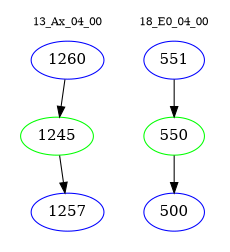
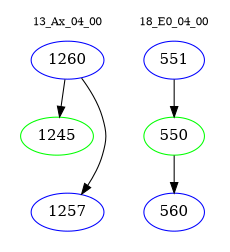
  digraph {
    node [color=blue]
    edge [color=black]
    n1 [label=1260]
    n2 [color=green label=1245]
    n3 [label=1257]
    n4 [label=551]
    n5 [color=green label=550]
-   n6 [label=500]
+   n6 [label=560]
    subgraph cluster_1 {
      color=white
      fontsize=10
      label="13_Ax_04_00"
      n1
      n2
      n3
    }
    subgraph cluster_2 {
      color=white
      fontsize=10
      label="18_E0_04_00"
      n4
      n5
      n6
    }
    n1 -> n2
-   n2 -> n3
+   n1 -> n3
    n4 -> n5
    n5 -> n6
  }
